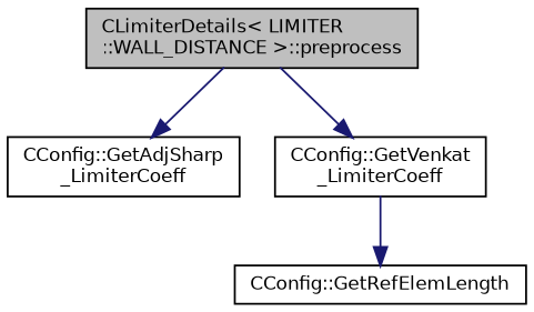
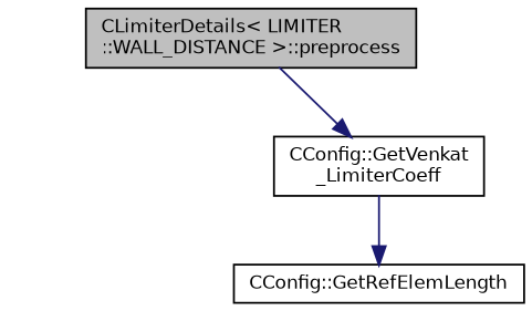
  digraph {
    rankdir=TB
    node [color=black fillcolor=white fontname=Helvetica fontsize=10 shape=record style=filled]
    edge [color=midnightblue fontname=Helvetica fontsize=10 labelfontname=Helvetica labelfontsize=10 style=solid]
    n1 [fillcolor=grey75 fontcolor=black height=0.2 label="CLimiterDetails\< LIMITER\l::WALL_DISTANCE \>::preprocess" width=0.4]
-   n2 [height=0.2 label="CConfig::GetAdjSharp\l_LimiterCoeff" width=0.4]
    n3 [height=0.2 label="CConfig::GetVenkat\l_LimiterCoeff" width=0.4]
    n4 [height=0.2 label="CConfig::GetRefElemLength" width=0.4]
-   n1 -> n2
    n1 -> n3
    n3 -> n4
  }
